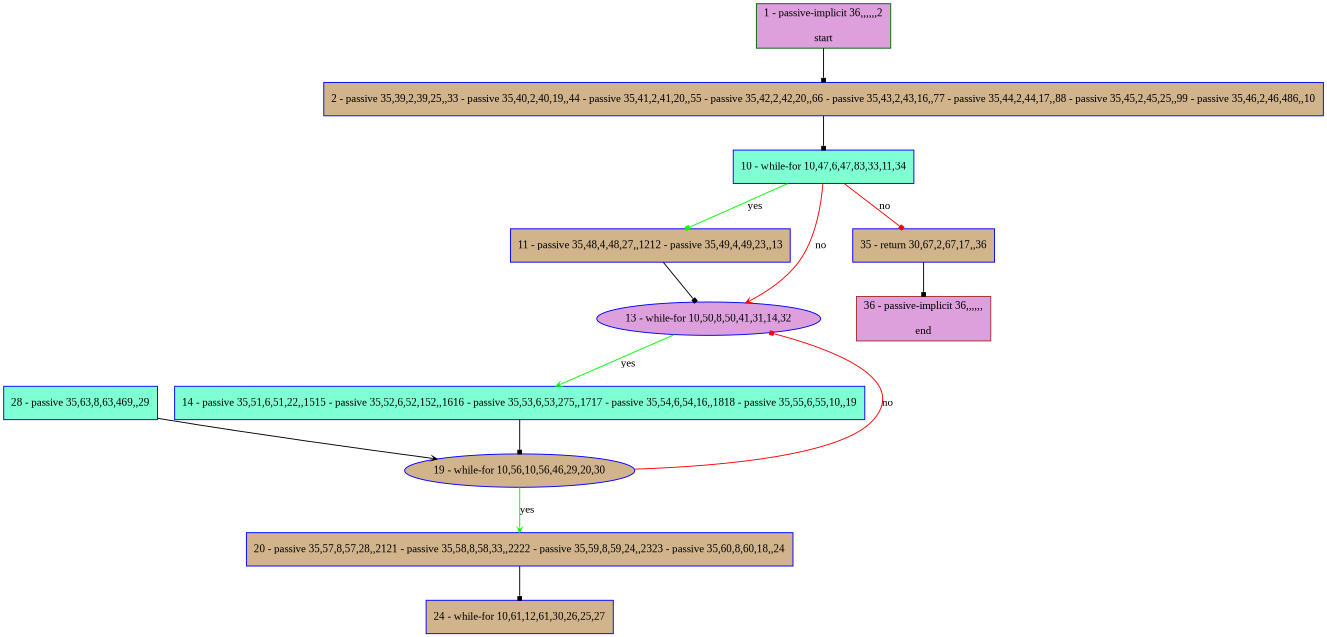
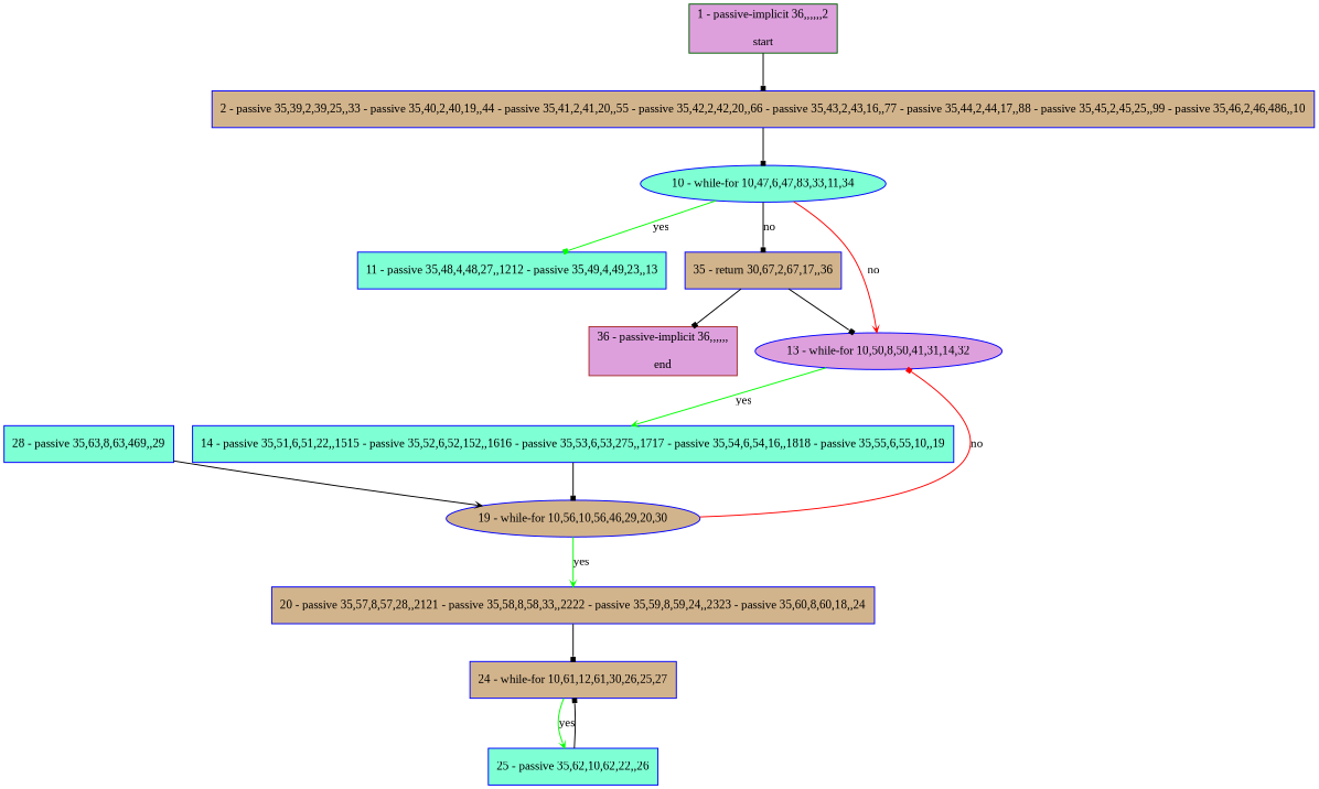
  digraph {
    bgcolor=white
    compound=true
    fillcolor="#FFFFCC"
    fontname="Liberation Serif"
    fontsize=12
    pack=true
    packmode=clust
    style="rounded,filled"
    node [color="#0000ff" compound=true fillcolor=tan fixedsize=false fontname="Liberation Serif" fontsize=12 node_initialized=no shape=box style=filled]
    edge [arrowhead=box arrowsize=0.5 arrowtail=none color="#000000" compound=true dir=forward fontcolor=black fontname="Liberation Serif" fontsize=12]
    n1 [label="2 - passive 35,39,2,39,25,,33 - passive 35,40,2,40,19,,44 - passive 35,41,2,41,20,,55 - passive 35,42,2,42,20,,66 - passive 35,43,2,43,16,,77 - passive 35,44,2,44,17,,88 - passive 35,45,2,45,25,,99 - passive 35,46,2,46,486,,10"]
-   n2 [fillcolor=aquamarine label="10 - while-for 10,47,6,47,83,33,11,34"]
-   n3 [label="11 - passive 35,48,4,48,27,,1212 - passive 35,49,4,49,23,,13"]
+   n2 [fillcolor=aquamarine label="10 - while-for 10,47,6,47,83,33,11,34" shape=oval]
+   n3 [fillcolor=aquamarine label="11 - passive 35,48,4,48,27,,1212 - passive 35,49,4,49,23,,13"]
    n4 [label="35 - return 30,67,2,67,17,,36"]
    n5 [fillcolor=plum label="13 - while-for 10,50,8,50,41,31,14,32" shape=oval]
    n6 [color="#006400" fillcolor=plum label="1 - passive-implicit 36,,,,,,2\n\nstart"]
    n7 [color="#a52a2a" fillcolor=plum label="36 - passive-implicit 36,,,,,,\n\nend"]
    n8 [fillcolor=aquamarine label="14 - passive 35,51,6,51,22,,1515 - passive 35,52,6,52,152,,1616 - passive 35,53,6,53,275,,1717 - passive 35,54,6,54,16,,1818 - passive 35,55,6,55,10,,19"]
    n9 [label="19 - while-for 10,56,10,56,46,29,20,30" shape=oval]
    n10 [label="20 - passive 35,57,8,57,28,,2121 - passive 35,58,8,58,33,,2222 - passive 35,59,8,59,24,,2323 - passive 35,60,8,60,18,,24"]
    n11 [label="24 - while-for 10,61,12,61,30,26,25,27"]
+   n12 [fillcolor=aquamarine label="25 - passive 35,62,10,62,22,,26"]
    n13 [fillcolor=aquamarine label="28 - passive 35,63,8,63,469,,29"]
    n1 -> n2
    n2 -> n3 [color="#00ff00" label=yes]
-   n2 -> n4 [color="#ff0000" label=no]
+   n2 -> n4 [label=no]
    n2 -> n5 [arrowhead=vee color="#ff0000" label=no]
-   n3 -> n5
+   n4 -> n5
    n4 -> n7
    n5 -> n8 [arrowhead=vee color="#00ff00" label=yes]
    n6 -> n1
    n8 -> n9
    n9 -> n5 [color="#ff0000" label=no]
    n9 -> n10 [arrowhead=vee color="#00ff00" label=yes]
    n10 -> n11
+   n11 -> n12 [arrowhead=vee color="#00ff00" label=yes]
+   n12 -> n11
    n13 -> n9 [arrowhead=vee]
  }
